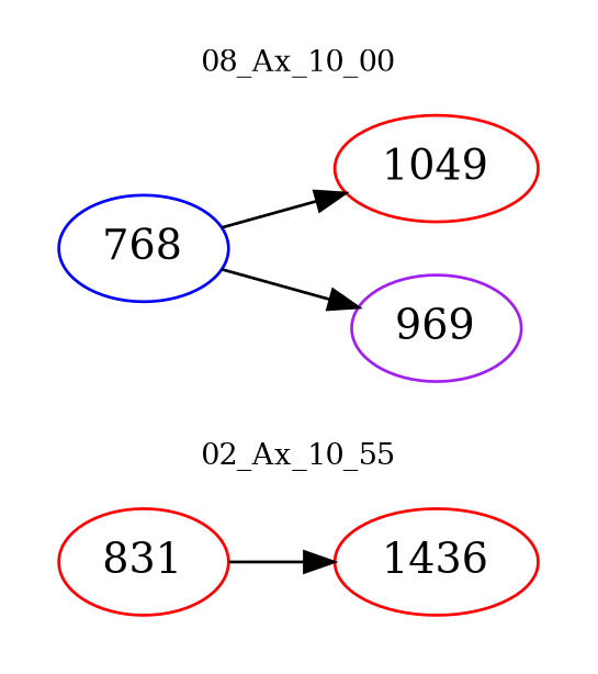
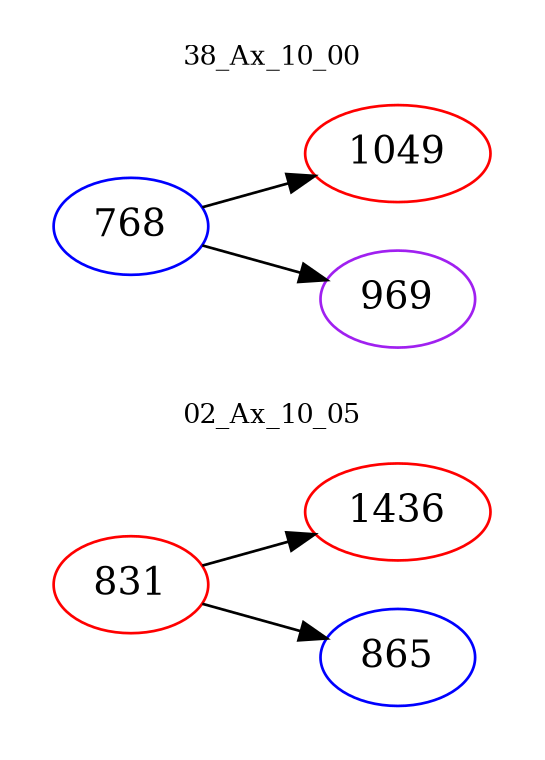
  digraph {
    rankdir=LR
    node [color=red]
    edge [color=black]
    n1 [label=831]
+   n2 [color=blue label=865]
    n3 [label=1436]
    n4 [color=blue label=768]
    n5 [color=purple label=969]
    n6 [label=1049]
    subgraph cluster_1 {
      color=white
      fontsize=10
-     label="02_Ax_10_55"
+     label="02_Ax_10_05"
      n1
+     n2
      n3
    }
    subgraph cluster_2 {
      color=white
      fontsize=10
-     label="08_Ax_10_00"
+     label="38_Ax_10_00"
      n4
      n5
      n6
    }
+   n1 -> n2
    n1 -> n3
    n4 -> n5
    n4 -> n6
  }
